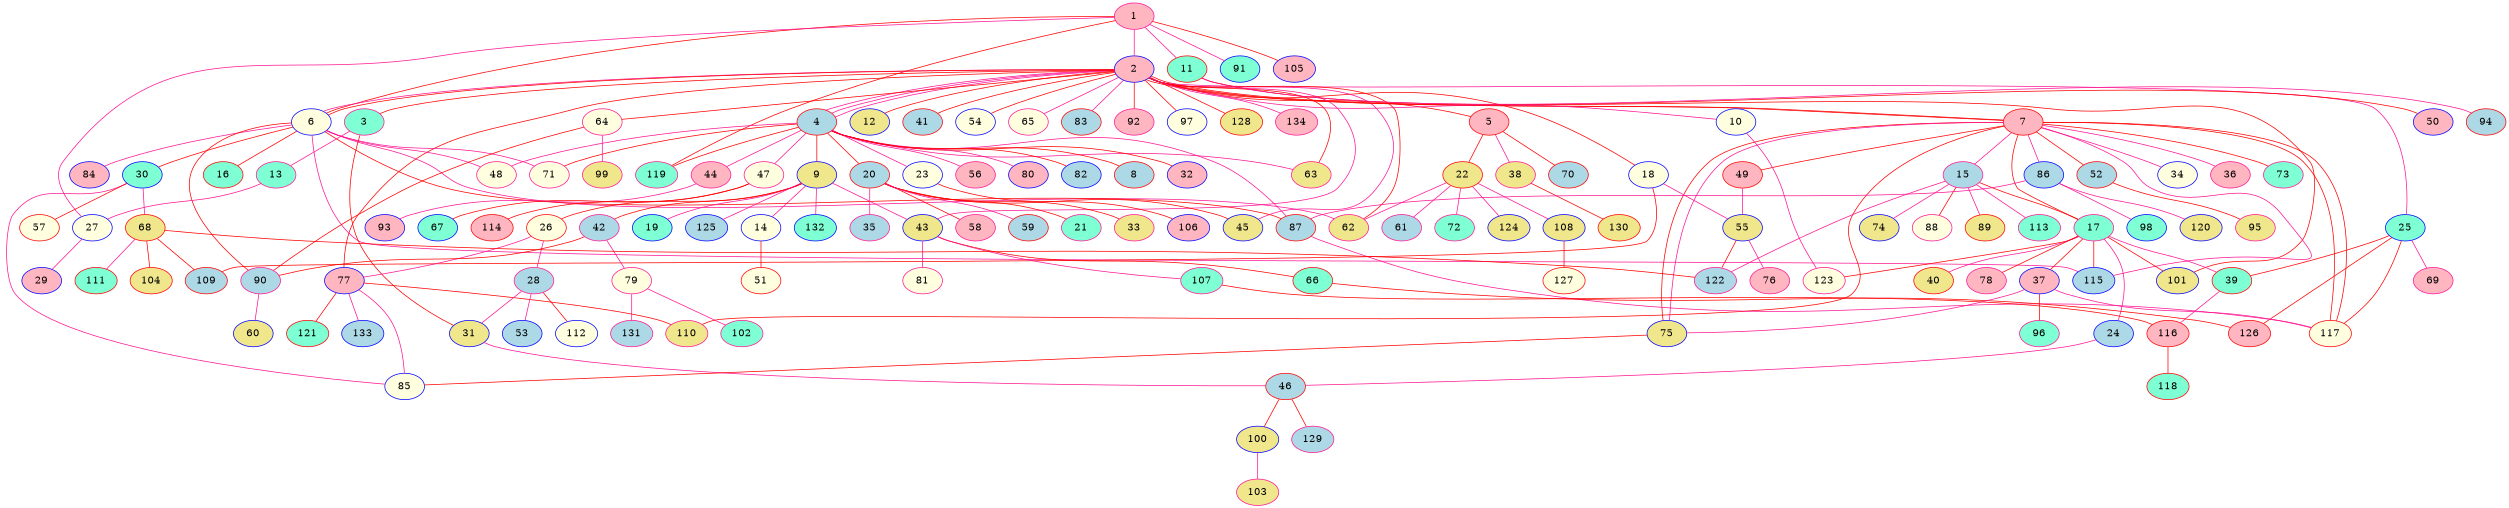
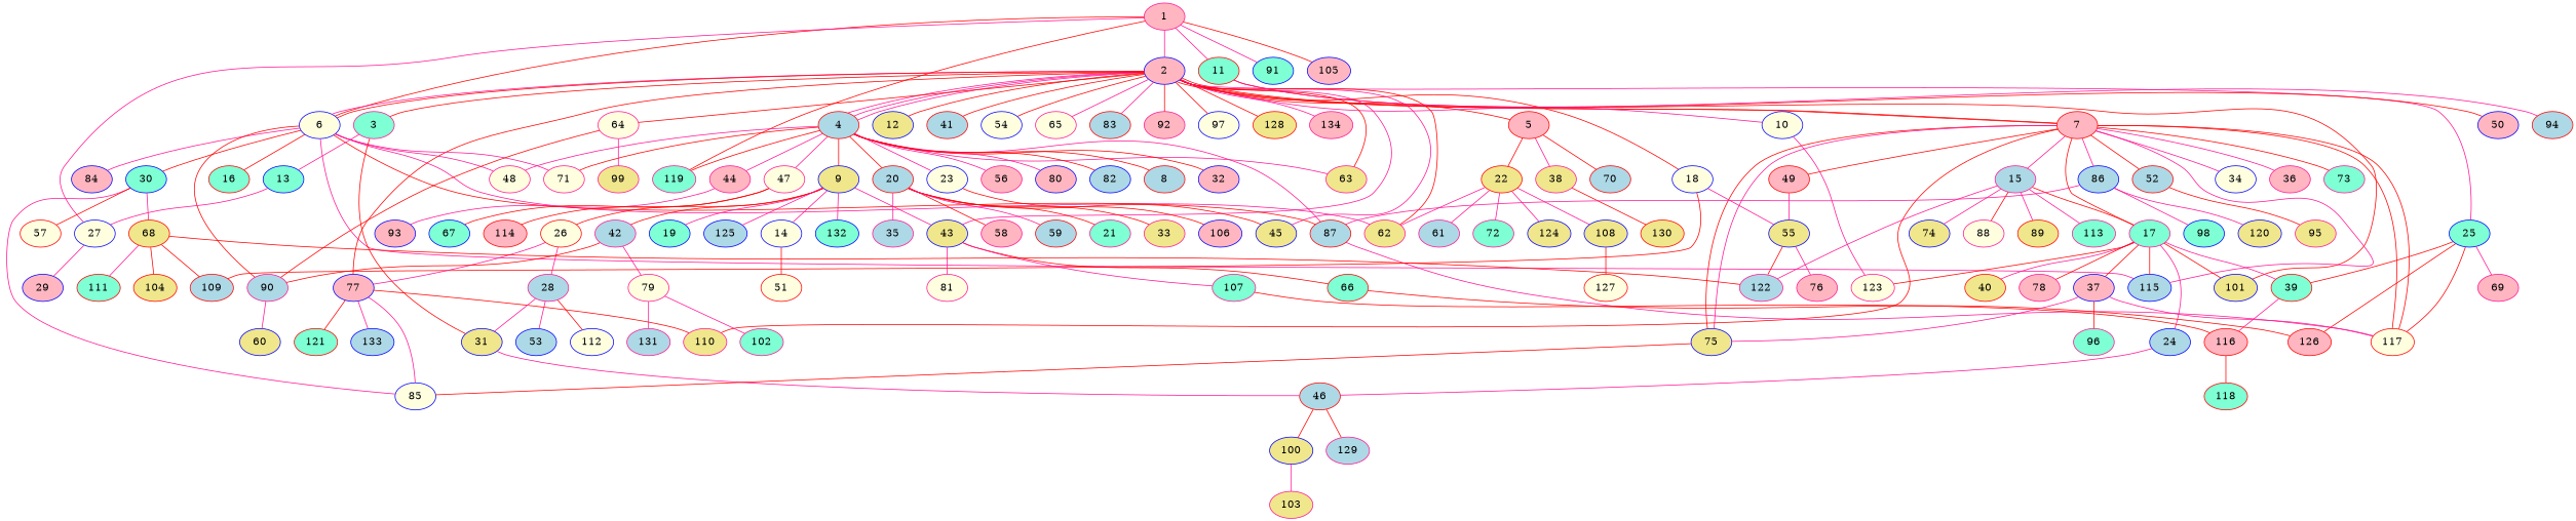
  graph {
    node [color=blue fillcolor=khaki style=filled]
    edge [color=deeppink]
    1 [color=deeppink fillcolor=lightpink]
    2 [fillcolor=lightpink]
    6 [fillcolor=lightyellow]
    11 [color=red fillcolor=aquamarine]
    27 [fillcolor=lightyellow]
    91 [fillcolor=aquamarine]
    105 [fillcolor=lightpink]
    119 [color=deeppink fillcolor=aquamarine]
    3 [color=deeppink fillcolor=aquamarine]
    4 [color=red fillcolor=lightblue]
    5 [color=red fillcolor=lightpink]
    7 [color=red fillcolor=lightpink]
    10 [fillcolor=lightyellow]
    12
    18 [fillcolor=lightyellow]
    25 [fillcolor=aquamarine]
    41 [color=red fillcolor=lightblue]
    43
    45
    54 [fillcolor=lightyellow]
    62 [color=deeppink]
    63 [color=deeppink]
    64 [color=deeppink fillcolor=lightyellow]
    65 [color=deeppink fillcolor=lightyellow]
    77 [fillcolor=lightpink]
    83 [color=red fillcolor=lightblue]
    92 [color=deeppink fillcolor=lightpink]
    97 [fillcolor=lightyellow]
    101
    128 [color=red]
    134 [color=deeppink fillcolor=lightpink]
    48 [color=deeppink fillcolor=lightyellow]
    71 [color=deeppink fillcolor=lightyellow]
    87 [color=red fillcolor=lightblue]
    16 [color=red fillcolor=aquamarine]
    30 [fillcolor=aquamarine]
    84 [fillcolor=lightpink]
    90 [color=deeppink fillcolor=lightblue]
    115 [fillcolor=lightblue]
    50 [fillcolor=lightpink]
    94 [color=red fillcolor=lightblue]
    29 [fillcolor=lightpink]
-   13 [color=deeppink fillcolor=aquamarine]
+   13 [fillcolor=aquamarine]
    31
    8 [color=red fillcolor=lightblue]
    9
    20 [color=red fillcolor=lightblue]
    23 [fillcolor=lightyellow]
    32 [fillcolor=lightpink]
    44 [color=deeppink fillcolor=lightpink]
    47 [color=deeppink fillcolor=lightyellow]
    56 [color=deeppink fillcolor=lightpink]
    80 [fillcolor=lightpink]
    82 [fillcolor=lightblue]
    22 [color=red]
    38 [color=deeppink]
    70 [color=red fillcolor=lightblue]
    15 [color=deeppink fillcolor=lightblue]
    17 [color=deeppink fillcolor=aquamarine]
    34 [fillcolor=lightyellow]
    36 [color=deeppink fillcolor=lightpink]
    49 [color=red fillcolor=lightpink]
    52 [color=red fillcolor=lightblue]
    73 [color=deeppink fillcolor=aquamarine]
    75
    86 [fillcolor=lightblue]
    110 [color=deeppink]
    117 [color=red fillcolor=lightyellow]
    123 [color=deeppink fillcolor=lightyellow]
    55
    109 [color=red fillcolor=lightblue]
    39 [color=red fillcolor=aquamarine]
    69 [color=deeppink fillcolor=lightpink]
    126 [color=red fillcolor=lightpink]
    66 [color=red fillcolor=aquamarine]
    81 [color=deeppink fillcolor=lightyellow]
    107 [color=deeppink fillcolor=aquamarine]
    99 [color=deeppink]
    85 [fillcolor=lightyellow]
    121 [color=red fillcolor=aquamarine]
    133 [fillcolor=lightblue]
    46 [color=red fillcolor=lightblue]
    14 [fillcolor=lightyellow]
    19 [fillcolor=aquamarine]
    26 [color=red fillcolor=lightyellow]
    42 [color=deeppink fillcolor=lightblue]
    125 [fillcolor=lightblue]
    132 [fillcolor=aquamarine]
    21 [color=deeppink fillcolor=aquamarine]
    33 [color=deeppink]
    35 [color=deeppink fillcolor=lightblue]
    58 [color=deeppink fillcolor=lightpink]
    59 [color=red fillcolor=lightblue]
    106 [fillcolor=lightpink]
    93 [fillcolor=lightpink]
    67 [fillcolor=aquamarine]
    114 [color=red fillcolor=lightpink]
    61 [color=deeppink fillcolor=lightblue]
    72 [color=deeppink fillcolor=aquamarine]
    108
    124
    130 [color=red]
    57 [color=red fillcolor=lightyellow]
    68 [color=red]
    60
    74
    88 [color=deeppink fillcolor=lightyellow]
    89 [color=red]
    113 [color=deeppink fillcolor=aquamarine]
    122 [color=deeppink fillcolor=lightblue]
    24 [fillcolor=lightblue]
    37 [fillcolor=lightpink]
    40 [color=red]
    78 [color=deeppink fillcolor=lightpink]
    95 [color=deeppink]
    98 [fillcolor=aquamarine]
    120
    51 [color=red fillcolor=lightyellow]
    28 [color=deeppink fillcolor=lightblue]
    79 [color=deeppink fillcolor=lightyellow]
    96 [color=deeppink fillcolor=aquamarine]
    116 [color=red fillcolor=lightpink]
    76 [color=deeppink fillcolor=lightpink]
    127 [color=red fillcolor=lightyellow]
    100
    129 [color=deeppink fillcolor=lightblue]
    53 [fillcolor=lightblue]
    112 [fillcolor=lightyellow]
    104 [color=red]
    111 [color=red fillcolor=aquamarine]
    118 [color=red fillcolor=aquamarine]
    102 [color=deeppink fillcolor=aquamarine]
    131 [color=deeppink fillcolor=lightblue]
    103 [color=deeppink]
    1 -- 2
    1 -- 6 [color=red]
    1 -- 11
    1 -- 27
    1 -- 91
    1 -- 105 [color=red]
    1 -- 119 [color=red]
    2 -- 6
    2 -- 6 [color=red]
    2 -- 3 [color=red]
    2 -- 4
    2 -- 4
    2 -- 4
    2 -- 5 [color=red]
    2 -- 7 [color=red]
    2 -- 7 [color=red]
    2 -- 10
    2 -- 12 [color=red]
    2 -- 18 [color=red]
    2 -- 25
    2 -- 41 [color=red]
    2 -- 43
    2 -- 45
    2 -- 54 [color=red]
    2 -- 62 [color=red]
    2 -- 63 [color=red]
    2 -- 64 [color=red]
    2 -- 65
    2 -- 77 [color=red]
    2 -- 83
    2 -- 92 [color=red]
    2 -- 97 [color=red]
    2 -- 101 [color=red]
    2 -- 128 [color=red]
    2 -- 134
    6 -- 62
    6 -- 48
    6 -- 71
    6 -- 87 [color=red]
    6 -- 16 [color=red]
    6 -- 30 [color=red]
    6 -- 84
    6 -- 90 [color=red]
    6 -- 115
    11 -- 50 [color=red]
    11 -- 94
    27 -- 29
    3 -- 13
    3 -- 31 [color=red]
    4 -- 119 [color=red]
    4 -- 63
    4 -- 48
    4 -- 71 [color=red]
    4 -- 87
    4 -- 8 [color=red]
    4 -- 9 [color=red]
    4 -- 20 [color=red]
    4 -- 23
    4 -- 32 [color=red]
    4 -- 44
    4 -- 47
    4 -- 56
    4 -- 80
    4 -- 82 [color=red]
    5 -- 22 [color=red]
    5 -- 38
    5 -- 70 [color=red]
    7 -- 115
    7 -- 15
    7 -- 17 [color=red]
    7 -- 34
    7 -- 36
    7 -- 49 [color=red]
    7 -- 52 [color=red]
    7 -- 73 [color=red]
    7 -- 75 [color=red]
    7 -- 75
    7 -- 86
    7 -- 110 [color=red]
    7 -- 117 [color=red]
    7 -- 117 [color=red]
    10 -- 123
    18 -- 55
    18 -- 109 [color=red]
    25 -- 117 [color=red]
    25 -- 39 [color=red]
    25 -- 69
    25 -- 126 [color=red]
    43 -- 66 [color=red]
    43 -- 81
    43 -- 107
    64 -- 90 [color=red]
    64 -- 99
    77 -- 110 [color=red]
    77 -- 85
    77 -- 121 [color=red]
    77 -- 133
    87 -- 117
    30 -- 85
    30 -- 57 [color=red]
    30 -- 68
    90 -- 60
    13 -- 27
    31 -- 46
    9 -- 43
    9 -- 14
    9 -- 19
    9 -- 26 [color=red]
    9 -- 42 [color=red]
    9 -- 125
    9 -- 132
    20 -- 45 [color=red]
    20 -- 21 [color=red]
    20 -- 33 [color=red]
    20 -- 35
    20 -- 58 [color=red]
    20 -- 59
    23 -- 106 [color=red]
    44 -- 93
    47 -- 67 [color=red]
    47 -- 114 [color=red]
    22 -- 62
    22 -- 61
    22 -- 72
    22 -- 108
    22 -- 124
    38 -- 130 [color=red]
    15 -- 17 [color=red]
    15 -- 74
    15 -- 88 [color=red]
    15 -- 89
    15 -- 113
    15 -- 122
    17 -- 101 [color=red]
    17 -- 115 [color=red]
    17 -- 123 [color=red]
    17 -- 39
    17 -- 24
    17 -- 37 [color=red]
    17 -- 40
    17 -- 78 [color=red]
    49 -- 55
    52 -- 95 [color=red]
    75 -- 85 [color=red]
    86 -- 87
    86 -- 98
    86 -- 120
    55 -- 122 [color=red]
    55 -- 76
    39 -- 116
    66 -- 126 [color=red]
    107 -- 116 [color=red]
    46 -- 100 [color=red]
    46 -- 129 [color=red]
    14 -- 51 [color=red]
    26 -- 77
    26 -- 28
    42 -- 90 [color=red]
    42 -- 79
    108 -- 127 [color=red]
    68 -- 109 [color=red]
    68 -- 122 [color=red]
    68 -- 104 [color=red]
    68 -- 111
    24 -- 46
    37 -- 75
    37 -- 117
    37 -- 96 [color=red]
    28 -- 31
    28 -- 53
    28 -- 112 [color=red]
    79 -- 102
    79 -- 131
    116 -- 118 [color=red]
    100 -- 103
  }
